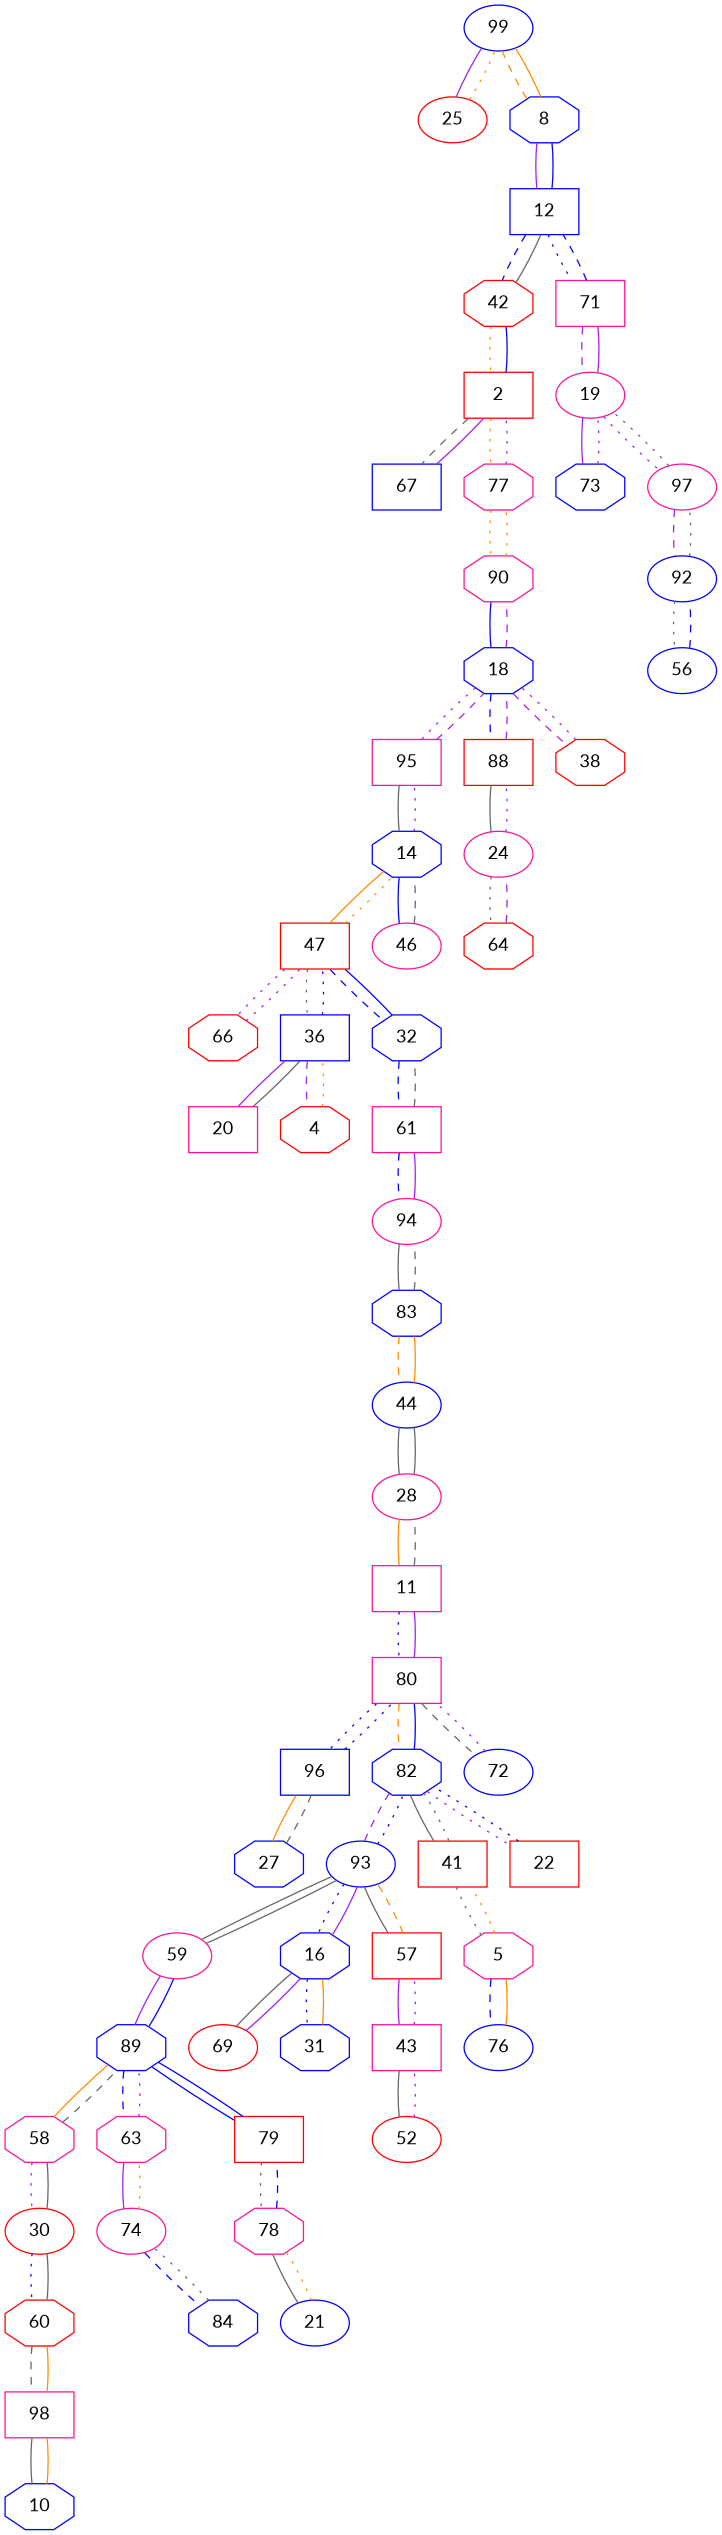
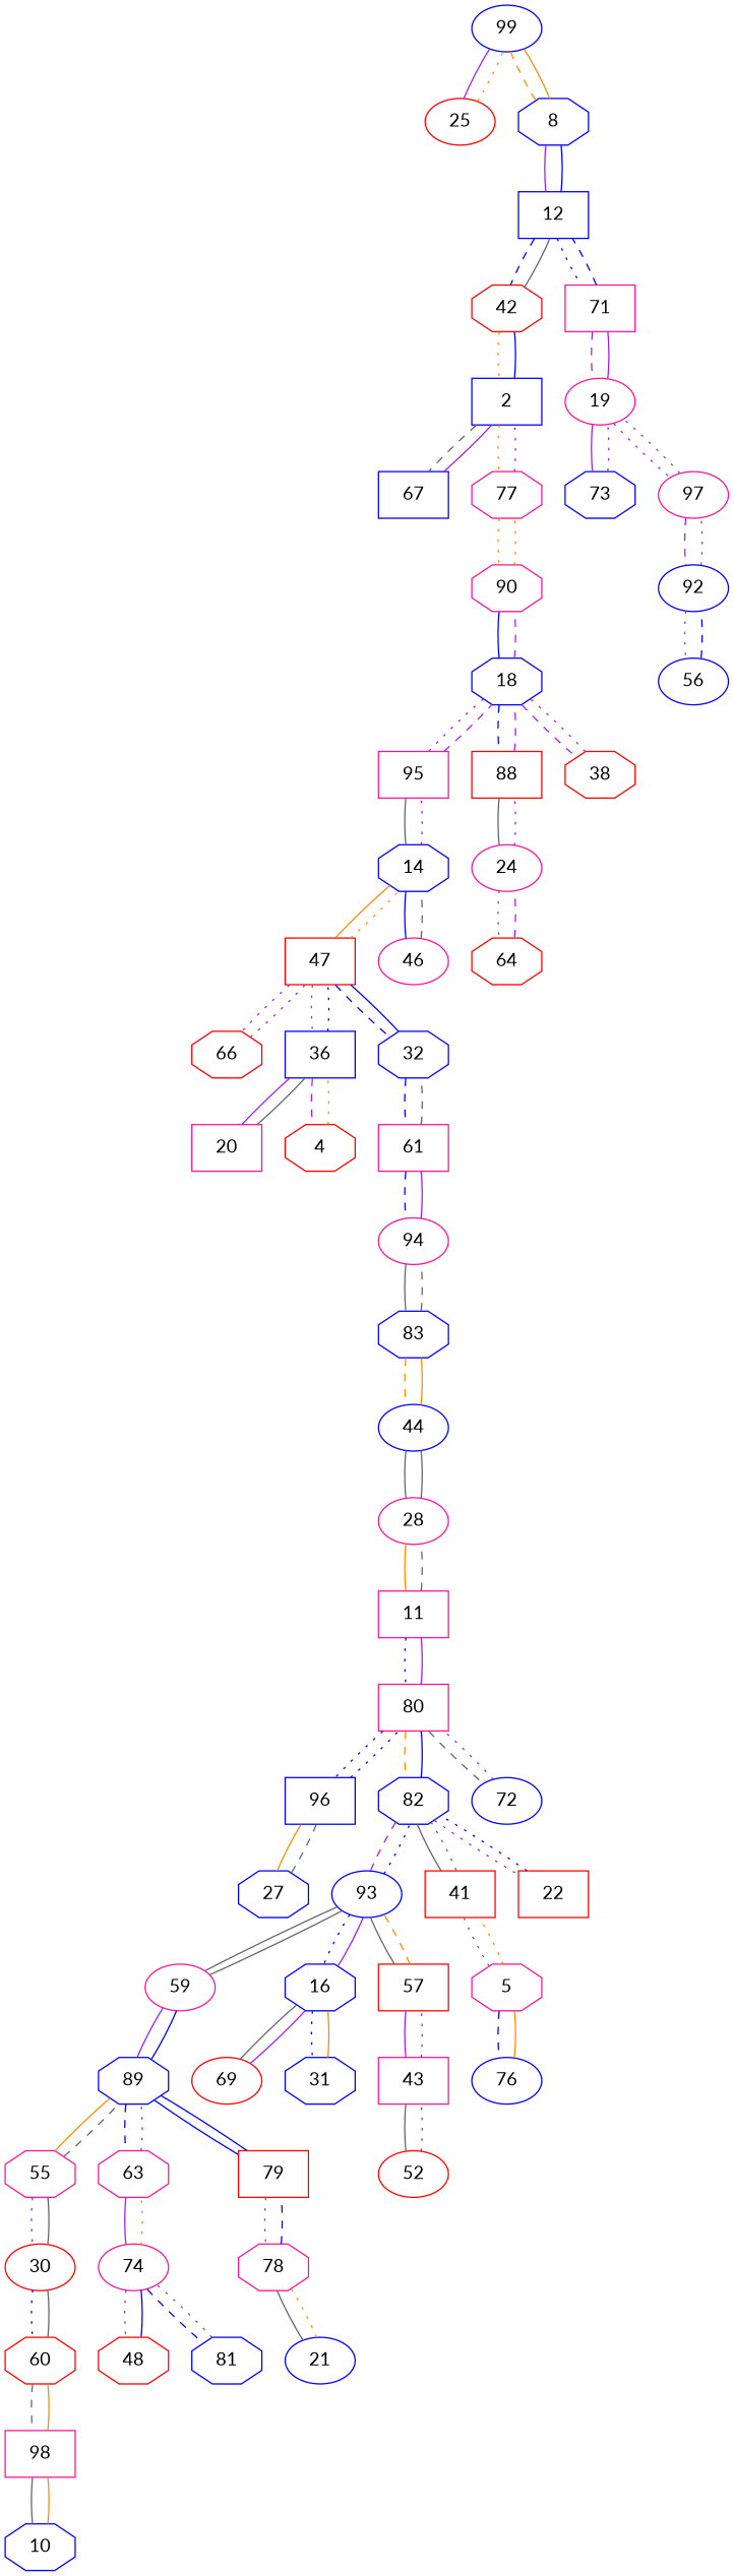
  graph {
    fontname=Lato
    node [color=blue fontname=Lato shape=octagon]
    edge [color=purple fontname=Lato style=solid]
    99 [shape=ellipse]
    25 [color=red shape=ellipse]
    8
    12 [shape=box]
    42 [color=red]
    71 [color=deeppink shape=box]
-   2 [color=red shape=box]
+   2 [shape=box]
    19 [color=deeppink shape=ellipse]
    67 [shape=box]
    77 [color=deeppink]
    73
    97 [color=deeppink shape=ellipse]
    90 [color=deeppink]
    18
    95 [color=deeppink shape=box]
    88 [color=red shape=box]
    38 [color=red]
    14
    n19 [color=deeppink label=24 shape=ellipse]
    47 [color=red shape=box]
    46 [color=deeppink shape=ellipse]
    n22 [color=red label=64]
    66 [color=red]
    36 [shape=box]
    32
    20 [color=deeppink shape=box]
    4 [color=red]
    61 [color=deeppink shape=box]
    94 [color=deeppink shape=ellipse]
    83
    44 [shape=ellipse]
    28 [color=deeppink shape=ellipse]
    11 [color=deeppink shape=box]
    80 [color=deeppink shape=box]
    96 [shape=box]
    82
    72 [shape=ellipse]
    27
    93 [shape=ellipse]
    41 [color=red shape=box]
    n41 [color=red label=22 shape=box]
    59 [color=deeppink shape=ellipse]
    16
    57 [color=red shape=box]
    n45 [color=deeppink label=5]
    89
    69 [color=red shape=ellipse]
    31
    43 [color=deeppink shape=box]
    76 [shape=ellipse]
-   58 [color=deeppink]
+   58 [color=deeppink label=55]
    63 [color=deeppink]
    79 [color=red shape=box]
    52 [color=red shape=ellipse]
    30 [color=red shape=ellipse]
    74 [color=deeppink shape=ellipse]
    78 [color=deeppink]
    60 [color=red]
-   84
+   48 [color=red]
+   84 [label=81]
    21 [shape=ellipse]
    98 [color=deeppink shape=box]
    10
    92 [shape=ellipse]
    56 [shape=ellipse]
    99 -- 25
    99 -- 8 [color=darkorange style=dashed]
    25 -- 99 [color=darkorange style=dotted]
    8 -- 99 [color=darkorange]
    8 -- 12
    12 -- 8 [color=blue]
    12 -- 42 [color=blue style=dashed]
    12 -- 71 [color=blue style=dotted]
    42 -- 12 [color=gray40]
    42 -- 2 [color=darkorange style=dotted]
    71 -- 12 [color=blue style=dashed]
    71 -- 19 [style=dashed]
    2 -- 42 [color=blue]
    2 -- 67 [color=gray40 style=dashed]
    2 -- 77 [color=darkorange style=dotted]
    19 -- 71
    19 -- 73
    19 -- 97 [style=dotted]
    67 -- 2
    77 -- 2 [style=dotted]
    77 -- 90 [color=darkorange style=dotted]
    73 -- 19 [style=dotted]
    97 -- 19 [color=gray40 style=dotted]
    97 -- 92 [style=dashed]
    90 -- 77 [color=darkorange style=dotted]
    90 -- 18 [color=blue]
    18 -- 90 [style=dashed]
    18 -- 95 [style=dotted]
    18 -- 88 [color=blue style=dashed]
    18 -- 38 [style=dashed]
    95 -- 18 [style=dashed]
    95 -- 14 [color=gray40]
    88 -- 18 [style=dashed]
    88 -- n19 [color=gray40]
    38 -- 18 [style=dotted]
    14 -- 95 [style=dotted]
    14 -- 47 [color=darkorange]
    14 -- 46 [color=blue]
    n19 -- 88 [style=dotted]
    n19 -- n22 [color=gray40 style=dotted]
    47 -- 14 [color=darkorange style=dotted]
    47 -- 66 [style=dotted]
    47 -- 36 [color=gray40 style=dotted]
    47 -- 32 [color=blue style=dashed]
    46 -- 14 [color=gray40 style=dashed]
    n22 -- n19 [style=dashed]
    66 -- 47 [style=dotted]
    36 -- 47 [color=blue style=dotted]
    36 -- 20
    36 -- 4 [style=dashed]
    32 -- 47 [color=blue]
    32 -- 61 [color=blue style=dashed]
    20 -- 36 [color=gray40]
    4 -- 36 [color=darkorange style=dotted]
    61 -- 32 [color=gray40 style=dashed]
    61 -- 94 [color=blue style=dashed]
    94 -- 61
    94 -- 83 [color=gray40]
    83 -- 94 [color=gray40 style=dashed]
    83 -- 44 [color=darkorange style=dashed]
    44 -- 83 [color=darkorange]
    44 -- 28 [color=gray40]
    28 -- 44 [color=gray40]
    28 -- 11 [color=darkorange]
    11 -- 28 [color=gray40 style=dashed]
    11 -- 80 [color=blue style=dotted]
    80 -- 11
    80 -- 96 [color=blue style=dotted]
    80 -- 82 [color=darkorange style=dashed]
    80 -- 72 [color=gray40 style=dashed]
    96 -- 80 [color=blue style=dotted]
    96 -- 27 [color=darkorange]
    82 -- 80 [color=blue]
    82 -- 93 [style=dashed]
    82 -- 41 [color=gray40]
    82 -- n41 [style=dotted]
    72 -- 80 [style=dotted]
    27 -- 96 [color=gray40 style=dashed]
    93 -- 82 [color=blue style=dotted]
    93 -- 59 [color=gray40]
    93 -- 16 [color=blue style=dotted]
    93 -- 57 [color=gray40]
    41 -- 82 [color=gray40 style=dotted]
    41 -- n45 [color=gray40 style=dotted]
    n41 -- 82 [color=blue style=dotted]
    59 -- 93 [color=gray40]
    59 -- 89
    16 -- 93
    16 -- 69 [color=gray40]
    16 -- 31 [color=blue style=dotted]
    57 -- 93 [color=darkorange style=dashed]
    57 -- 43
    n45 -- 41 [color=darkorange style=dotted]
    n45 -- 76 [color=blue style=dashed]
    89 -- 59 [color=blue]
    89 -- 58 [color=darkorange]
    89 -- 63 [color=blue style=dashed]
    89 -- 79 [color=blue]
    69 -- 16
    31 -- 16 [color=darkorange]
    43 -- 57 [style=dotted]
    43 -- 52 [color=gray40]
    76 -- n45 [color=darkorange]
    58 -- 89 [color=gray40 style=dashed]
    58 -- 30 [style=dotted]
    63 -- 89 [style=dotted]
    63 -- 74
    79 -- 89 [color=blue]
    79 -- 78 [color=gray40 style=dotted]
    52 -- 43 [style=dotted]
    30 -- 58 [color=gray40]
    30 -- 60 [color=blue style=dotted]
    74 -- 63 [color=darkorange style=dotted]
+   74 -- 48 [color=gray40 style=dotted]
    74 -- 84 [color=blue style=dashed]
    78 -- 79 [color=blue style=dashed]
    78 -- 21 [color=gray40]
    60 -- 30 [color=gray40]
    60 -- 98 [color=gray40 style=dashed]
+   48 -- 74 [color=blue]
    84 -- 74 [color=gray40 style=dotted]
    21 -- 78 [color=darkorange style=dotted]
    98 -- 60 [color=darkorange]
    98 -- 10 [color=gray40]
    10 -- 98 [color=darkorange]
    92 -- 97 [color=gray40 style=dotted]
    92 -- 56 [color=gray40 style=dotted]
    56 -- 92 [color=blue style=dashed]
  }
